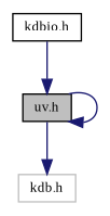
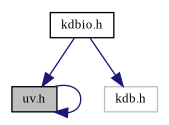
  digraph {
    fontname="Liberation Serif"
    node [color=black fillcolor=white fontname="Liberation Serif" fontsize=10 shape=record style=filled]
    edge [color=midnightblue fontname="Liberation Serif" fontsize=10 labelfontname=Helvetica labelfontsize=10 style=solid]
    n1 [fillcolor=grey75 fontcolor=black height=0.2 label="uv.h" width=0.4]
    n2 [height=0.2 label="kdbio.h" width=0.4]
    n3 [color=grey75 height=0.2 label="kdb.h" width=0.4]
    n1 -> n1
    n2 -> n1
-   n1 -> n3
+   n2 -> n3
  }
